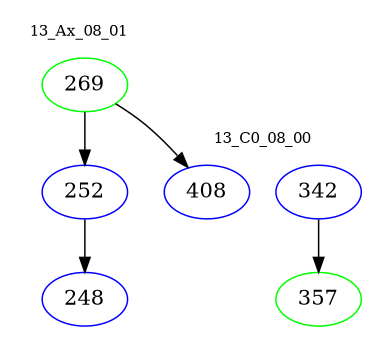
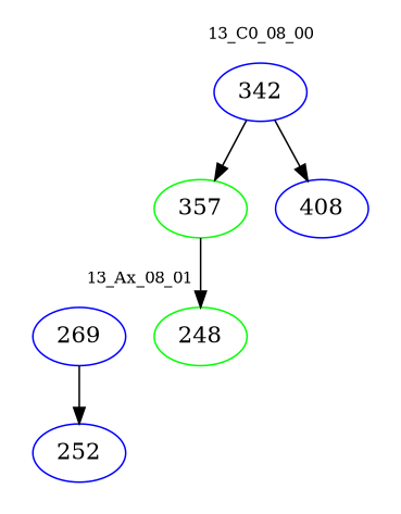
  digraph {
    node [color=blue]
    edge [color=black]
    n1 [label=252]
-   n2 [label=248]
-   n3 [color=green label=269]
+   n2 [color=green label=248]
+   n3 [label=269]
    n4 [label=342]
    n5 [color=green label=357]
    n6 [label=408]
    subgraph cluster_1 {
      color=white
      fontsize=10
      label="13_Ax_08_01"
      n1
      n2
      n3
    }
    subgraph cluster_2 {
      color=white
      fontsize=10
      label="13_C0_08_00"
      n4
      n5
      n6
    }
-   n1 -> n2
+   n5 -> n2
    n3 -> n1
    n4 -> n5
-   n3 -> n6
+   n4 -> n6
  }
